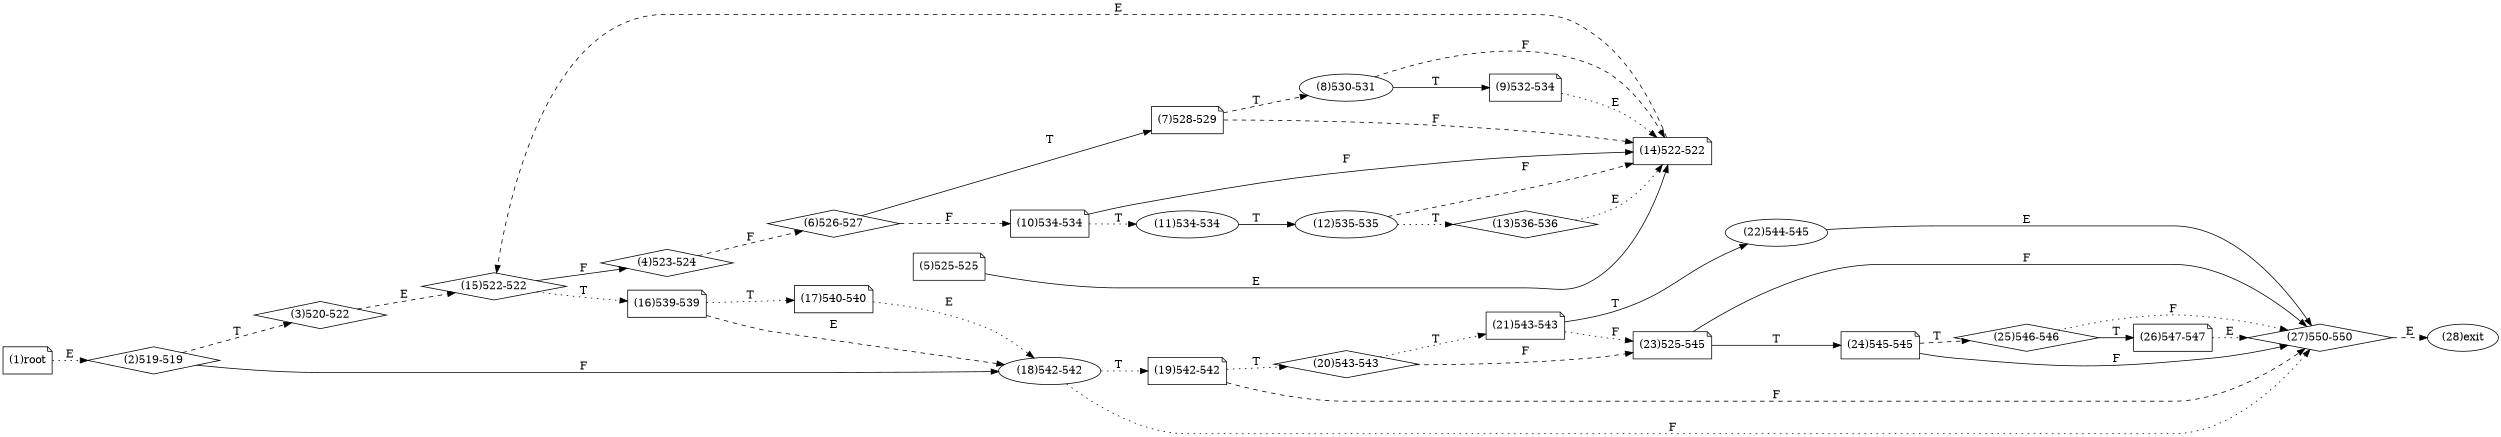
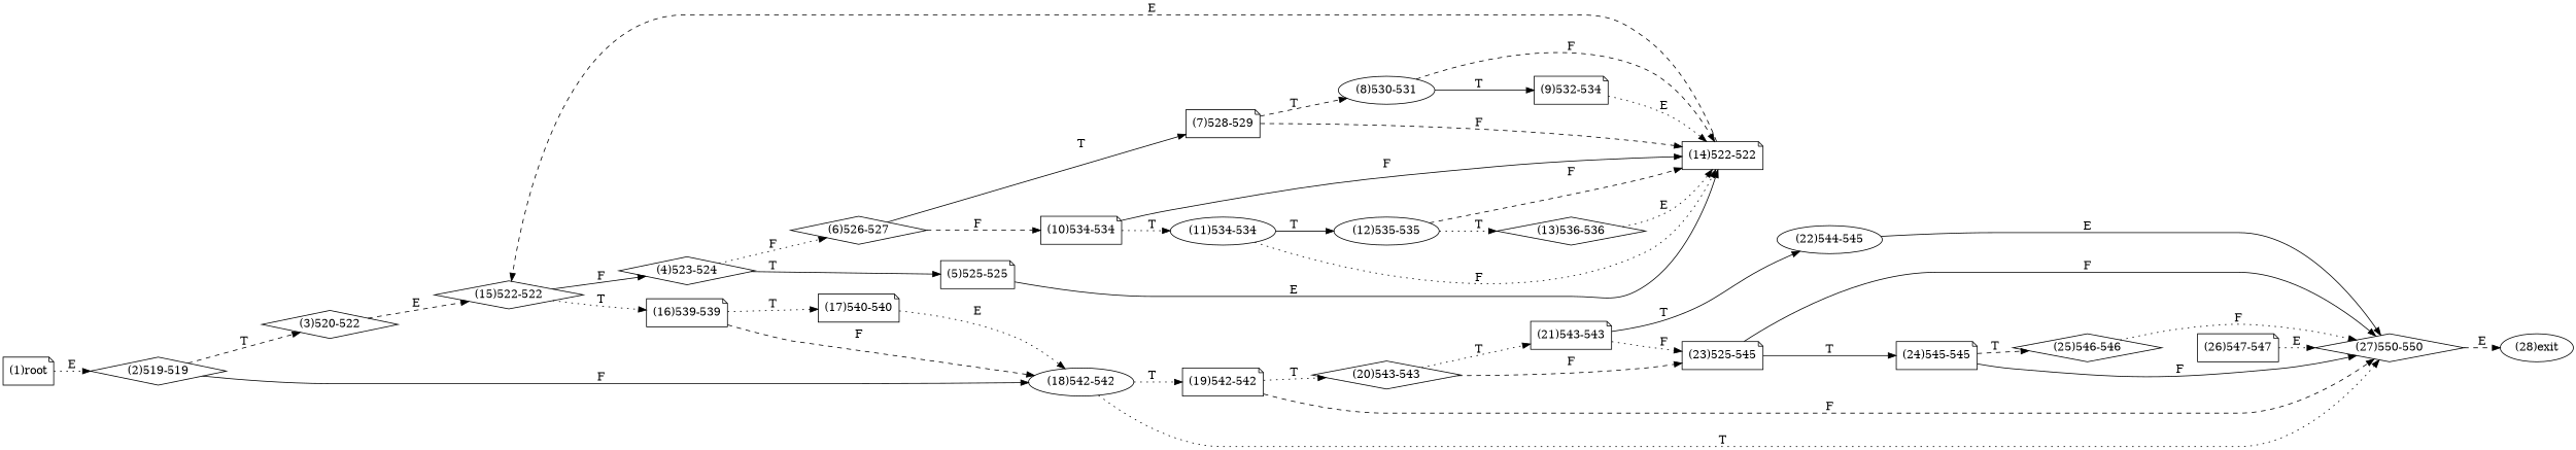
  digraph {
    rankdir=LR
    node [shape=note]
    edge [style=dotted]
    n1 [label="(1)root"]
    n2 [label="(2)519-519" shape=diamond]
    n3 [label="(3)520-522" shape=diamond]
    n4 [label="(18)542-542" shape=ellipse]
    n5 [label="(15)522-522" shape=diamond]
    n6 [label="(19)542-542"]
    n7 [label="(27)550-550" shape=diamond]
    n8 [label="(4)523-524" shape=diamond]
    n9 [label="(16)539-539"]
    n10 [label="(5)525-525"]
    n11 [label="(6)526-527" shape=diamond]
    n12 [label="(14)522-522"]
    n13 [label="(7)528-529"]
    n14 [label="(10)534-534"]
    n15 [label="(8)530-531" shape=ellipse]
    n16 [label="(11)534-534" shape=ellipse]
    n17 [label="(9)532-534"]
    n18 [label="(12)535-535" shape=ellipse]
    n19 [label="(13)536-536" shape=diamond]
    n20 [label="(17)540-540"]
    n21 [label="(20)543-543" shape=diamond]
    n22 [label="(21)543-543"]
    n23 [label="(23)525-545"]
    n24 [label="(28)exit" shape=ellipse]
    n25 [label="(22)544-545" shape=ellipse]
    n26 [label="(24)545-545"]
    n27 [label="(25)546-546" shape=diamond]
    n28 [label="(26)547-547"]
    n1 -> n2 [label=E]
    n2 -> n3 [label=T style=dashed]
    n2 -> n4 [label=F style=solid]
    n3 -> n5 [label=E style=dashed]
    n4 -> n6 [label=T]
-   n4 -> n7 [label=F]
+   n4 -> n7 [label=T]
    n5 -> n8 [label=F style=solid]
    n5 -> n9 [label=T]
    n6 -> n7 [label=F style=dashed]
    n6 -> n21 [label=T]
    n7 -> n24 [label=E style=dashed]
-   n8 -> n11 [label=F style=dashed]
-   n9 -> n4 [label=E style=dashed]
+   n8 -> n10 [label=T style=solid]
+   n8 -> n11 [label=F]
+   n9 -> n4 [label=F style=dashed]
    n9 -> n20 [label=T]
    n10 -> n12 [label=E style=solid]
    n11 -> n13 [label=T style=solid]
    n11 -> n14 [label=F style=dashed]
    n12 -> n5 [label=E style=dashed]
    n13 -> n12 [label=F style=dashed]
    n13 -> n15 [label=T style=dashed]
    n14 -> n12 [label=F style=solid]
    n14 -> n16 [label=T]
    n15 -> n12 [label=F style=dashed]
    n15 -> n17 [label=T style=solid]
+   n16 -> n12 [label=F]
    n16 -> n18 [label=T style=solid]
    n17 -> n12 [label=E]
    n18 -> n12 [label=F style=dashed]
    n18 -> n19 [label=T]
    n19 -> n12 [label=E]
    n20 -> n4 [label=E]
    n21 -> n22 [label=T]
    n21 -> n23 [label=F style=dashed]
    n22 -> n23 [label=F]
    n22 -> n25 [label=T style=solid]
    n23 -> n7 [label=F style=solid]
    n23 -> n26 [label=T style=solid]
    n25 -> n7 [label=E style=solid]
    n26 -> n7 [label=F style=solid]
    n26 -> n27 [label=T style=dashed]
    n27 -> n7 [label=F]
-   n27 -> n28 [label=T style=solid]
    n28 -> n7 [label=E]
  }
